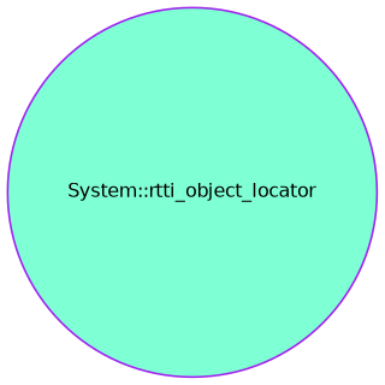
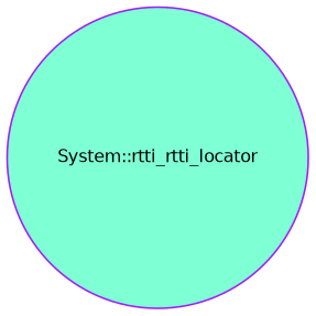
  digraph {
    rankdir=LR
-   n1 [color=purple fillcolor=aquamarine fontname=Helvetica fontsize=10 height=0.2 label="System::rtti_object_locator" shape=circle style=filled width=0.4]
+   n1 [color=purple fillcolor=aquamarine fontname=Helvetica fontsize=10 height=0.2 label="System::rtti_rtti_locator" shape=circle style=filled width=0.4]
  }
